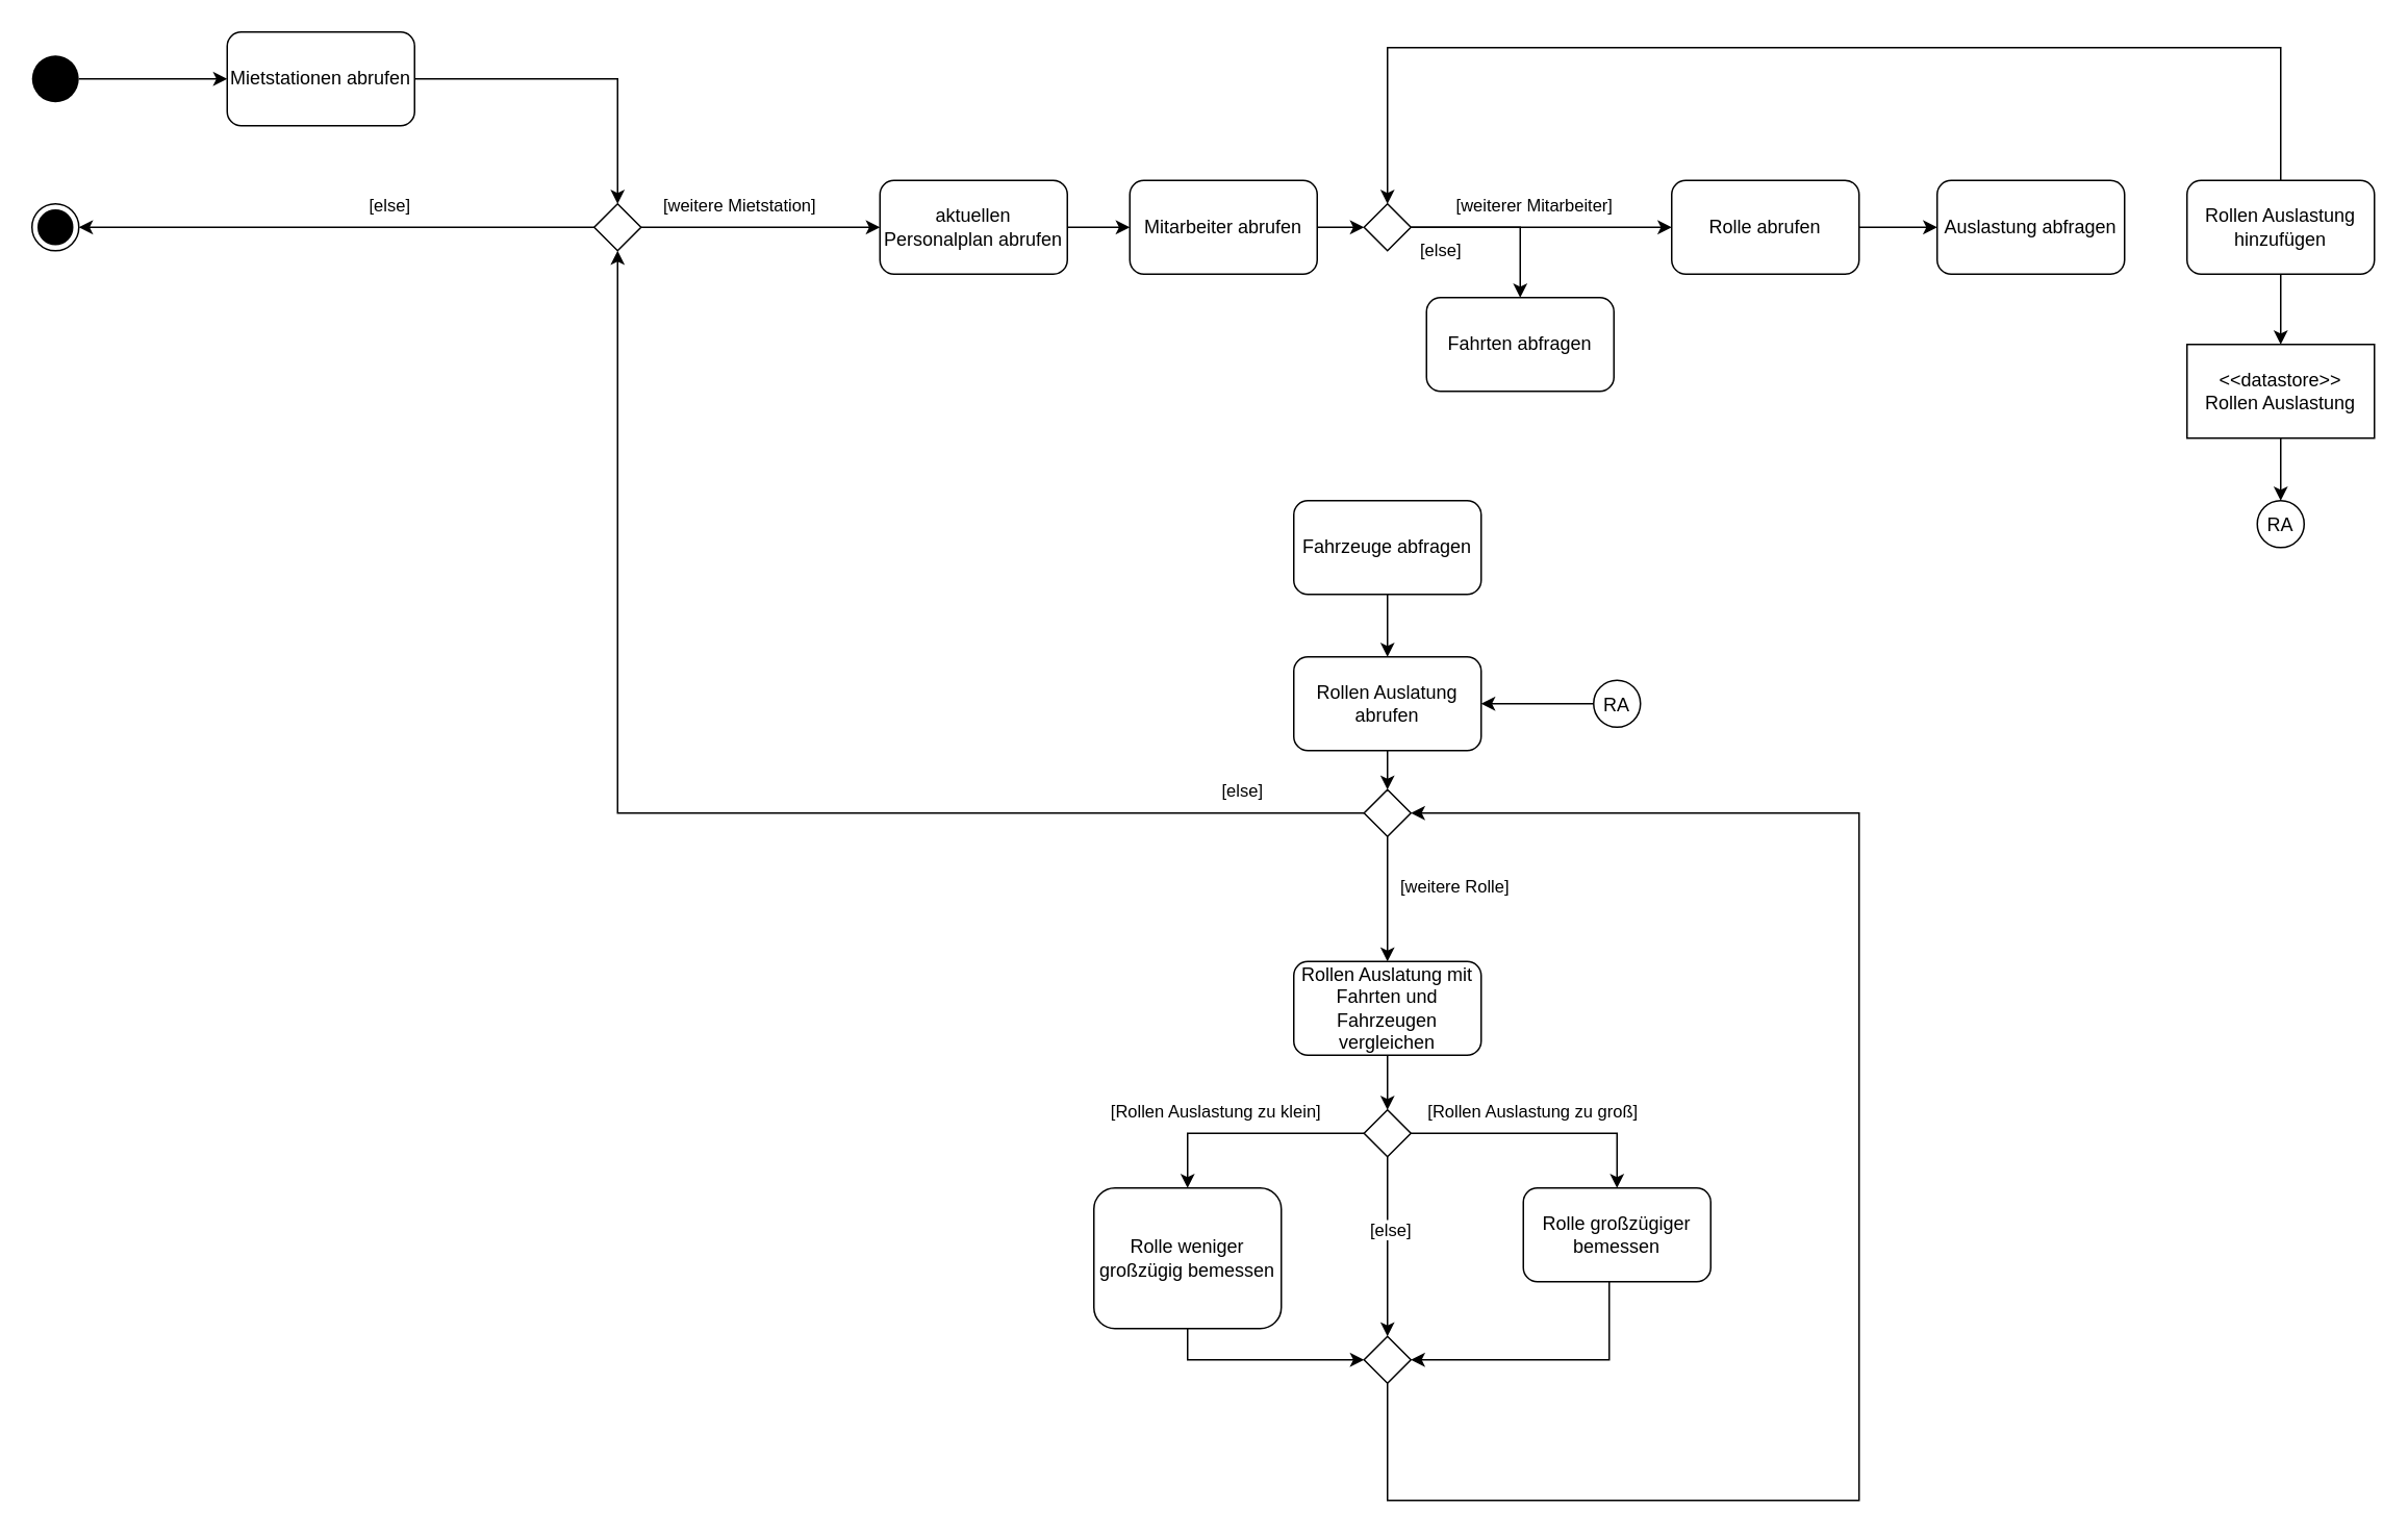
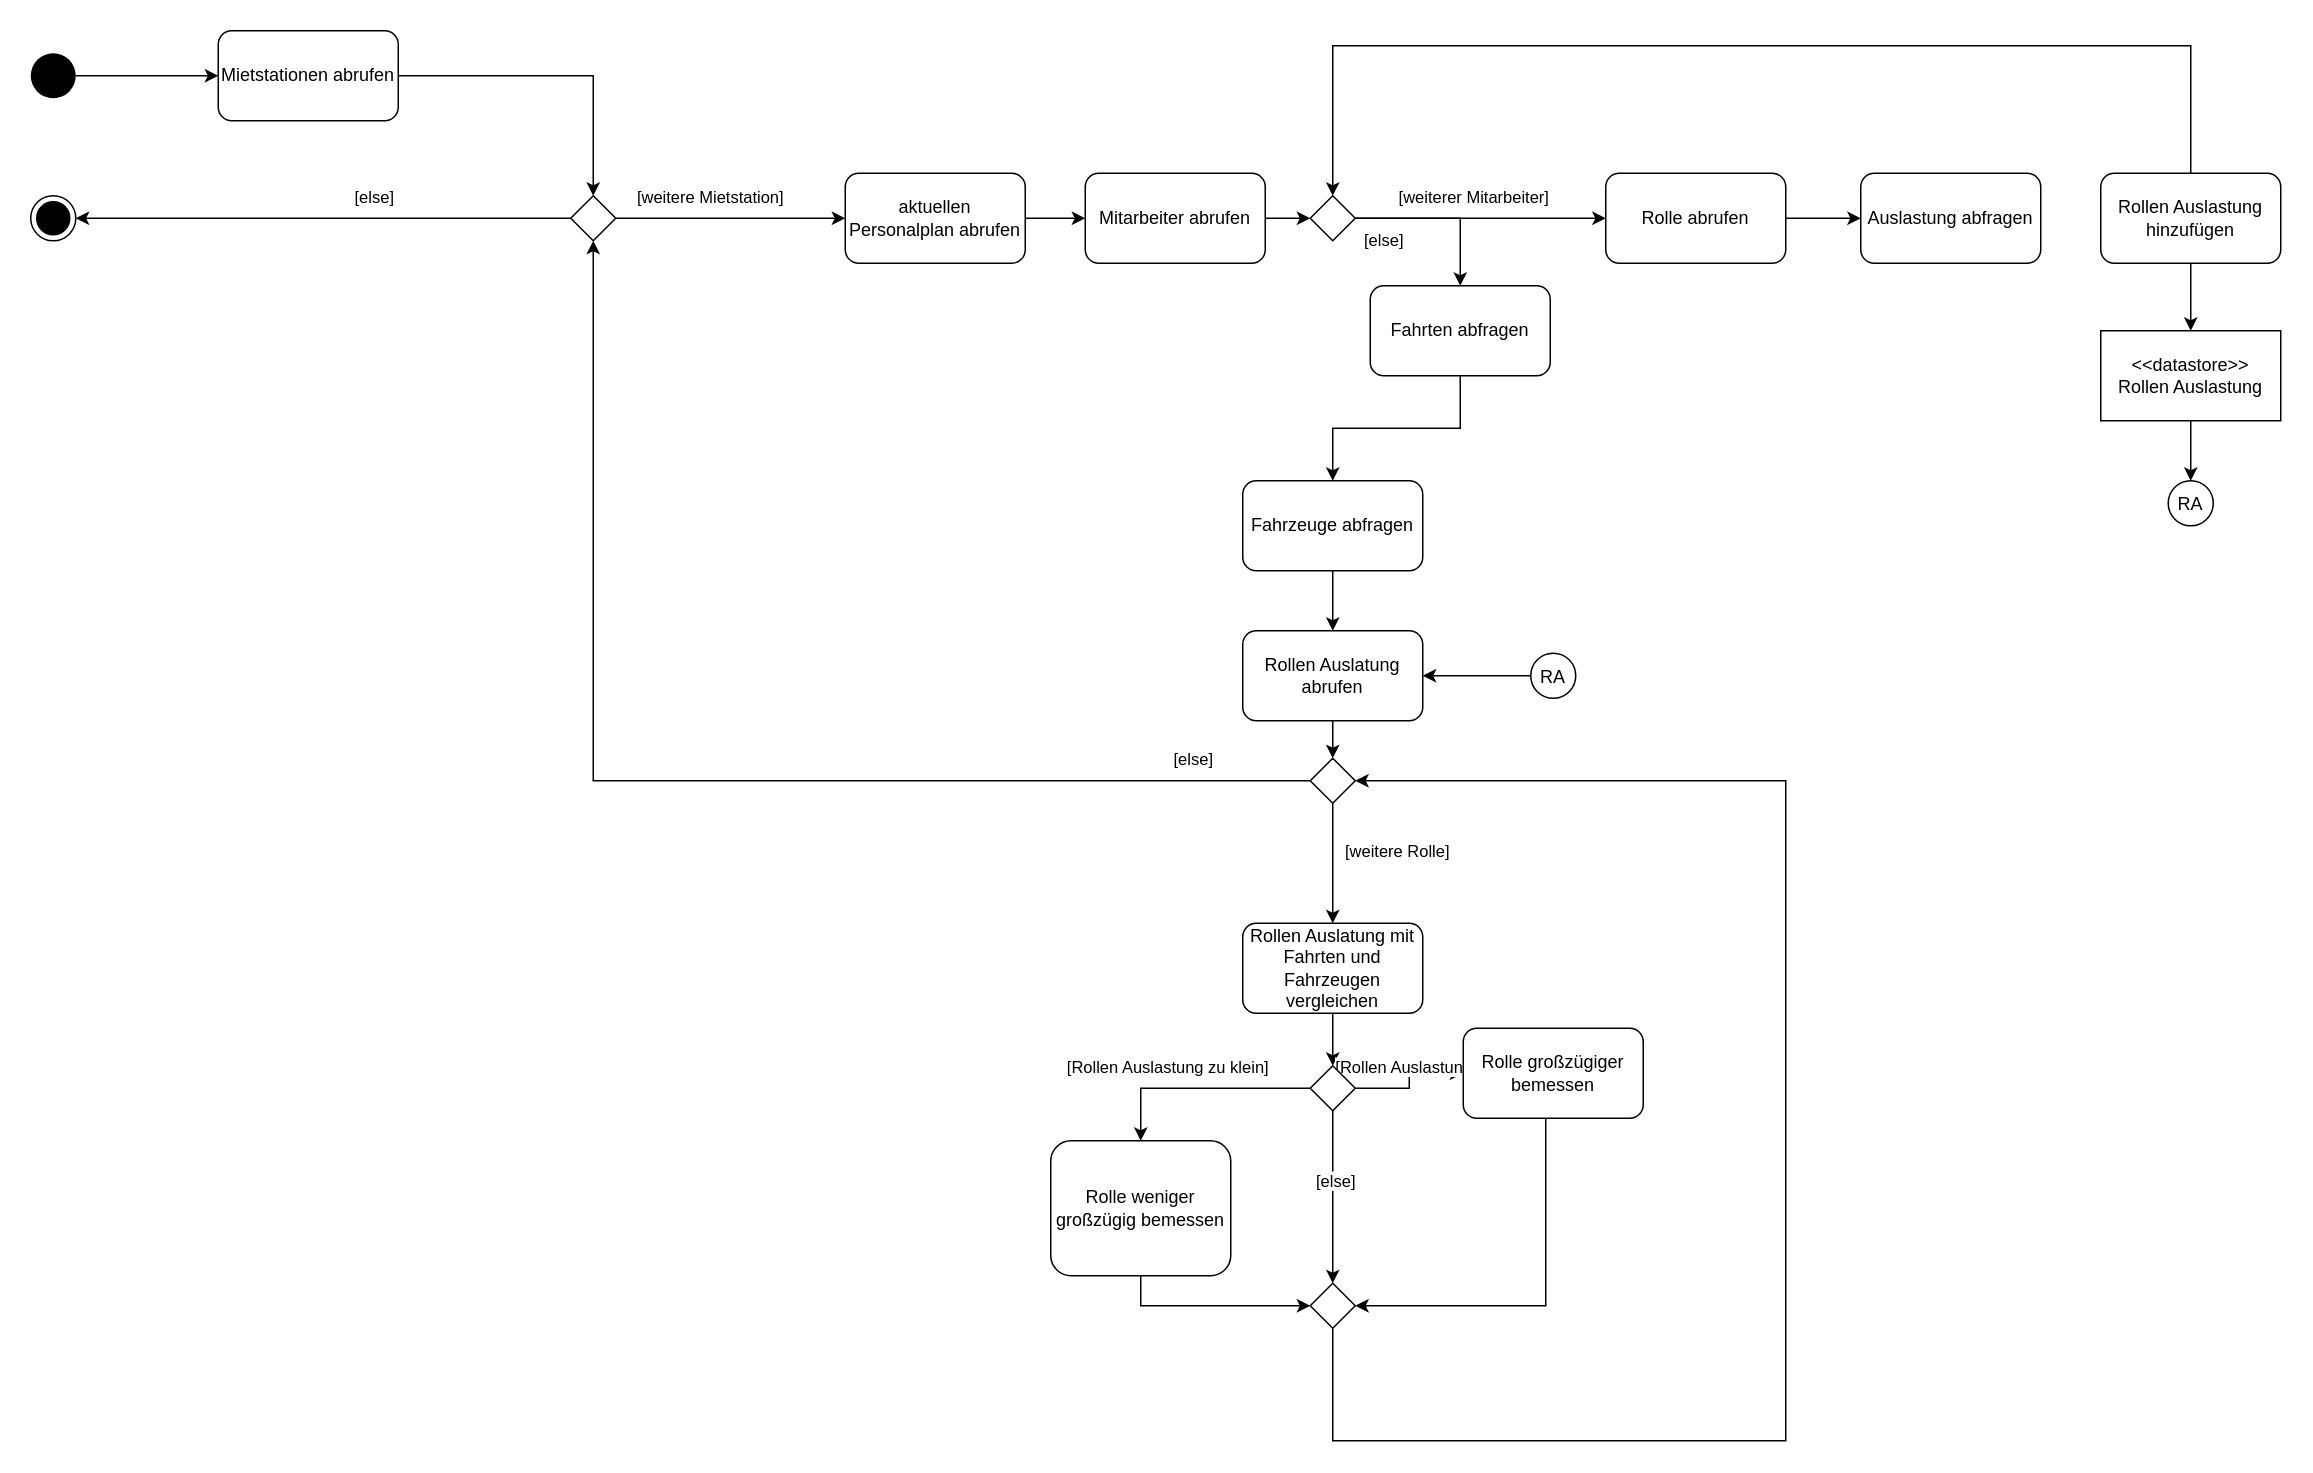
  <mxCell id="0" />
  <mxCell id="1" parent="0" />
  <mxCell id="2" value="" style="edgeStyle=orthogonalEdgeStyle;html=1;rounded=0;" edge="1" parent="1" source="3" target="6"><mxGeometry relative="1" as="geometry" /></mxCell>
  <mxCell id="3" value="" style="ellipse;fillColor=#000000;strokeColor=none;" parent="1" vertex="1"><mxGeometry x="20" y="35" width="30" height="30" as="geometry" /></mxCell>
  <mxCell id="4" value="" style="ellipse;html=1;shape=endState;fillColor=#000000;strokeColor=#000000;" parent="1" vertex="1"><mxGeometry x="20" y="130" width="30" height="30" as="geometry" /></mxCell>
  <mxCell id="5" style="edgeStyle=orthogonalEdgeStyle;html=1;entryX=0.5;entryY=0;entryDx=0;entryDy=0;rounded=0;" edge="1" parent="1" source="6" target="11"><mxGeometry relative="1" as="geometry" /></mxCell>
  <mxCell id="6" value="Mietstationen abrufen" style="rounded=1;whiteSpace=wrap;html=1;" vertex="1" parent="1"><mxGeometry x="145" y="20" width="120" height="60" as="geometry" /></mxCell>
  <mxCell id="7" value="" style="edgeStyle=orthogonalEdgeStyle;rounded=0;html=1;entryX=0;entryY=0.5;entryDx=0;entryDy=0;" edge="1" parent="1" source="11" target="24"><mxGeometry relative="1" as="geometry"><mxPoint x="510" y="145" as="targetPoint" /></mxGeometry></mxCell>
  <mxCell id="8" value="[weitere Mietstation]" style="edgeLabel;html=1;align=center;verticalAlign=middle;resizable=0;points=[];" vertex="1" connectable="0" parent="7"><mxGeometry x="-0.242" y="-5" relative="1" as="geometry"><mxPoint x="4" y="-20" as="offset" /></mxGeometry></mxCell>
  <mxCell id="9" style="edgeStyle=orthogonalEdgeStyle;rounded=0;html=1;entryX=1;entryY=0.5;entryDx=0;entryDy=0;" edge="1" parent="1" source="11" target="4"><mxGeometry relative="1" as="geometry" /></mxCell>
  <mxCell id="10" value="[else]" style="edgeLabel;html=1;align=center;verticalAlign=middle;resizable=0;points=[];" vertex="1" connectable="0" parent="9"><mxGeometry x="-0.128" relative="1" as="geometry"><mxPoint x="12" y="-15" as="offset" /></mxGeometry></mxCell>
  <mxCell id="11" value="" style="rhombus;" vertex="1" parent="1"><mxGeometry x="380" y="130" width="30" height="30" as="geometry" /></mxCell>
  <mxCell id="12" value="" style="edgeStyle=orthogonalEdgeStyle;rounded=0;html=1;entryX=0;entryY=0.5;entryDx=0;entryDy=0;" edge="1" parent="1" source="13" target="18"><mxGeometry relative="1" as="geometry"><mxPoint x="853" y="145" as="targetPoint" /></mxGeometry></mxCell>
  <mxCell id="13" value="Mitarbeiter abrufen" style="rounded=1;whiteSpace=wrap;html=1;" vertex="1" parent="1"><mxGeometry x="723" y="115" width="120" height="60" as="geometry" /></mxCell>
  <mxCell id="14" value="" style="edgeStyle=orthogonalEdgeStyle;rounded=0;html=1;" edge="1" parent="1" source="18" target="20"><mxGeometry relative="1" as="geometry" /></mxCell>
  <mxCell id="15" value="[weiterer Mitarbeiter]" style="edgeLabel;html=1;align=center;verticalAlign=middle;resizable=0;points=[];" vertex="1" connectable="0" parent="14"><mxGeometry x="-0.262" relative="1" as="geometry"><mxPoint x="16" y="-15" as="offset" /></mxGeometry></mxCell>
  <mxCell id="16" style="edgeStyle=orthogonalEdgeStyle;rounded=0;html=1;entryX=0.5;entryY=0;entryDx=0;entryDy=0;" edge="1" parent="1" source="18" target="42"><mxGeometry relative="1" as="geometry"><mxPoint x="888" y="220" as="targetPoint" /><Array as="points" /></mxGeometry></mxCell>
  <mxCell id="17" value="[else]" style="edgeLabel;html=1;align=center;verticalAlign=middle;resizable=0;points=[];" vertex="1" connectable="0" parent="16"><mxGeometry x="-0.92" y="2" relative="1" as="geometry"><mxPoint x="13" y="16" as="offset" /></mxGeometry></mxCell>
  <mxCell id="18" value="" style="rhombus;" vertex="1" parent="1"><mxGeometry x="873" y="130" width="30" height="30" as="geometry" /></mxCell>
  <mxCell id="19" value="" style="edgeStyle=orthogonalEdgeStyle;rounded=0;html=1;" edge="1" parent="1" source="20" target="22"><mxGeometry relative="1" as="geometry" /></mxCell>
  <mxCell id="20" value="Rolle abrufen" style="rounded=1;whiteSpace=wrap;html=1;" vertex="1" parent="1"><mxGeometry x="1070" y="115" width="120" height="60" as="geometry" /></mxCell>
  <mxCell id="21" value="" style="edgeStyle=orthogonalEdgeStyle;rounded=0;html=1;exitX=0.5;exitY=1;exitDx=0;exitDy=0;" edge="1" parent="1" source="26" target="28"><mxGeometry relative="1" as="geometry" /></mxCell>
  <mxCell id="22" value="Auslastung abfragen" style="rounded=1;whiteSpace=wrap;html=1;" vertex="1" parent="1"><mxGeometry x="1240" y="115" width="120" height="60" as="geometry" /></mxCell>
  <mxCell id="23" style="edgeStyle=orthogonalEdgeStyle;rounded=0;html=1;entryX=0;entryY=0.5;entryDx=0;entryDy=0;" edge="1" parent="1" source="24" target="13"><mxGeometry relative="1" as="geometry" /></mxCell>
  <mxCell id="24" value="aktuellen Personalplan abrufen" style="rounded=1;whiteSpace=wrap;html=1;" vertex="1" parent="1"><mxGeometry x="563" y="115" width="120" height="60" as="geometry" /></mxCell>
  <mxCell id="25" style="edgeStyle=orthogonalEdgeStyle;rounded=0;html=1;entryX=0.5;entryY=0;entryDx=0;entryDy=0;" edge="1" parent="1" source="26" target="18"><mxGeometry relative="1" as="geometry"><Array as="points"><mxPoint x="1460" y="30" /><mxPoint x="888" y="30" /></Array></mxGeometry></mxCell>
  <mxCell id="26" value="Rollen Auslastung hinzufügen" style="rounded=1;whiteSpace=wrap;html=1;" vertex="1" parent="1"><mxGeometry x="1400" y="115" width="120" height="60" as="geometry" /></mxCell>
  <mxCell id="27" style="edgeStyle=orthogonalEdgeStyle;rounded=0;html=1;entryX=0.5;entryY=0;entryDx=0;entryDy=0;" edge="1" parent="1" source="28" target="29"><mxGeometry relative="1" as="geometry" /></mxCell>
  <mxCell id="28" value="&amp;lt;&amp;lt;datastore&amp;gt;&amp;gt;&lt;br&gt;Rollen Auslastung" style="whiteSpace=wrap;html=1;" vertex="1" parent="1"><mxGeometry x="1400" y="220" width="120" height="60" as="geometry" /></mxCell>
  <mxCell id="29" value="RA" style="ellipse;fillColor=#ffffff;strokeColor=#000000;" vertex="1" parent="1"><mxGeometry x="1445" y="320" width="30" height="30" as="geometry" /></mxCell>
  <mxCell id="30" style="edgeStyle=orthogonalEdgeStyle;rounded=0;html=1;entryX=0.5;entryY=0;entryDx=0;entryDy=0;" edge="1" parent="1" source="31" target="38"><mxGeometry relative="1" as="geometry" /></mxCell>
  <mxCell id="31" value="Rollen Auslatung abrufen" style="rounded=1;whiteSpace=wrap;html=1;" vertex="1" parent="1"><mxGeometry x="828" y="420" width="120" height="60" as="geometry" /></mxCell>
  <mxCell id="32" style="edgeStyle=orthogonalEdgeStyle;rounded=0;html=1;entryX=1;entryY=0.5;entryDx=0;entryDy=0;" edge="1" parent="1" source="33" target="31"><mxGeometry relative="1" as="geometry" /></mxCell>
  <mxCell id="33" value="RA" style="ellipse;fillColor=#ffffff;strokeColor=#000000;" vertex="1" parent="1"><mxGeometry x="1020" y="435" width="30" height="30" as="geometry" /></mxCell>
  <mxCell id="34" value="" style="edgeStyle=orthogonalEdgeStyle;rounded=0;html=1;entryX=0.5;entryY=0;entryDx=0;entryDy=0;" edge="1" parent="1" source="38" target="40"><mxGeometry relative="1" as="geometry"><mxPoint x="1103" y="440" as="targetPoint" /></mxGeometry></mxCell>
  <mxCell id="35" value="[weitere Rolle]" style="edgeLabel;html=1;align=center;verticalAlign=middle;resizable=0;points=[];" vertex="1" connectable="0" parent="34"><mxGeometry x="-0.262" relative="1" as="geometry"><mxPoint x="42" y="1" as="offset" /></mxGeometry></mxCell>
  <mxCell id="36" style="edgeStyle=orthogonalEdgeStyle;rounded=0;html=1;entryX=0.5;entryY=1;entryDx=0;entryDy=0;" edge="1" parent="1" source="38" target="11"><mxGeometry relative="1" as="geometry"><mxPoint x="888" y="460" as="targetPoint" /><Array as="points" /></mxGeometry></mxCell>
  <mxCell id="37" value="[else]" style="edgeLabel;html=1;align=center;verticalAlign=middle;resizable=0;points=[];" vertex="1" connectable="0" parent="36"><mxGeometry x="-0.92" y="2" relative="1" as="geometry"><mxPoint x="-45" y="-17" as="offset" /></mxGeometry></mxCell>
  <mxCell id="38" value="" style="rhombus;" vertex="1" parent="1"><mxGeometry x="873" y="505" width="30" height="30" as="geometry" /></mxCell>
  <mxCell id="39" style="edgeStyle=orthogonalEdgeStyle;rounded=0;html=1;entryX=0.5;entryY=0;entryDx=0;entryDy=0;" edge="1" parent="1" source="40" target="51"><mxGeometry relative="1" as="geometry" /></mxCell>
  <mxCell id="40" value="Rollen Auslatung mit Fahrten und Fahrzeugen vergleichen" style="rounded=1;whiteSpace=wrap;html=1;" vertex="1" parent="1"><mxGeometry x="828" y="615" width="120" height="60" as="geometry" /></mxCell>
+ <mxCell id="41" style="edgeStyle=orthogonalEdgeStyle;rounded=0;html=1;entryX=0.5;entryY=0;entryDx=0;entryDy=0;" edge="1" parent="1" source="42" target="44"><mxGeometry relative="1" as="geometry" /></mxCell>
  <mxCell id="42" value="Fahrten abfragen" style="rounded=1;whiteSpace=wrap;html=1;" vertex="1" parent="1"><mxGeometry x="913" y="190" width="120" height="60" as="geometry" /></mxCell>
  <mxCell id="43" style="edgeStyle=orthogonalEdgeStyle;rounded=0;html=1;" edge="1" parent="1" source="44" target="31"><mxGeometry relative="1" as="geometry" /></mxCell>
  <mxCell id="44" value="Fahrzeuge abfragen" style="rounded=1;whiteSpace=wrap;html=1;" vertex="1" parent="1"><mxGeometry x="828" y="320" width="120" height="60" as="geometry" /></mxCell>
  <mxCell id="45" value="" style="edgeStyle=orthogonalEdgeStyle;rounded=0;html=1;" edge="1" parent="1" source="51" target="53"><mxGeometry relative="1" as="geometry" /></mxCell>
  <mxCell id="46" value="[Rollen Auslastung zu groß]" style="edgeLabel;html=1;align=center;verticalAlign=middle;resizable=0;points=[];" vertex="1" connectable="0" parent="45"><mxGeometry x="-0.42" y="3" relative="1" as="geometry"><mxPoint x="29" y="-12" as="offset" /></mxGeometry></mxCell>
  <mxCell id="47" style="edgeStyle=orthogonalEdgeStyle;rounded=0;html=1;entryX=0.5;entryY=0;entryDx=0;entryDy=0;" edge="1" parent="1" source="51" target="55"><mxGeometry relative="1" as="geometry" /></mxCell>
  <mxCell id="48" value="[Rollen Auslastung zu klein]" style="edgeLabel;html=1;align=center;verticalAlign=middle;resizable=0;points=[];" vertex="1" connectable="0" parent="47"><mxGeometry x="-0.0" relative="1" as="geometry"><mxPoint x="-22" y="-15" as="offset" /></mxGeometry></mxCell>
  <mxCell id="49" style="edgeStyle=orthogonalEdgeStyle;rounded=0;html=1;" edge="1" parent="1" source="51" target="57"><mxGeometry relative="1" as="geometry" /></mxCell>
  <mxCell id="50" value="[else]" style="edgeLabel;html=1;align=center;verticalAlign=middle;resizable=0;points=[];" vertex="1" connectable="0" parent="49"><mxGeometry x="-0.203" y="1" relative="1" as="geometry"><mxPoint as="offset" /></mxGeometry></mxCell>
  <mxCell id="51" value="" style="rhombus;" vertex="1" parent="1"><mxGeometry x="873" y="710" width="30" height="30" as="geometry" /></mxCell>
  <mxCell id="52" style="edgeStyle=orthogonalEdgeStyle;rounded=0;html=1;entryX=1;entryY=0.5;entryDx=0;entryDy=0;" edge="1" parent="1" source="53" target="57"><mxGeometry relative="1" as="geometry"><Array as="points"><mxPoint x="1030" y="870" /></Array></mxGeometry></mxCell>
- <mxCell id="53" value="Rolle großzügiger bemessen" style="rounded=1;whiteSpace=wrap;html=1;" vertex="1" parent="1"><mxGeometry x="975" y="760" width="120" height="60" as="geometry" /></mxCell>
+ <mxCell id="53" value="Rolle großzügiger bemessen" style="rounded=1;whiteSpace=wrap;html=1;" vertex="1" parent="1"><mxGeometry x="975" y="685" width="120" height="60" as="geometry" /></mxCell>
  <mxCell id="54" style="edgeStyle=orthogonalEdgeStyle;rounded=0;html=1;entryX=0;entryY=0.5;entryDx=0;entryDy=0;" edge="1" parent="1" source="55" target="57"><mxGeometry relative="1" as="geometry"><Array as="points"><mxPoint x="760" y="870" /></Array></mxGeometry></mxCell>
  <mxCell id="55" value="Rolle weniger großzügig bemessen" style="rounded=1;whiteSpace=wrap;html=1;" vertex="1" parent="1"><mxGeometry x="700" y="760" width="120" height="90" as="geometry" /></mxCell>
  <mxCell id="56" style="edgeStyle=orthogonalEdgeStyle;rounded=0;html=1;entryX=1;entryY=0.5;entryDx=0;entryDy=0;" edge="1" parent="1" source="57" target="38"><mxGeometry relative="1" as="geometry"><Array as="points"><mxPoint x="888" y="960" /><mxPoint x="1190" y="960" /><mxPoint x="1190" y="520" /></Array></mxGeometry></mxCell>
  <mxCell id="57" value="" style="rhombus;" vertex="1" parent="1"><mxGeometry x="873" y="855" width="30" height="30" as="geometry" /></mxCell>
